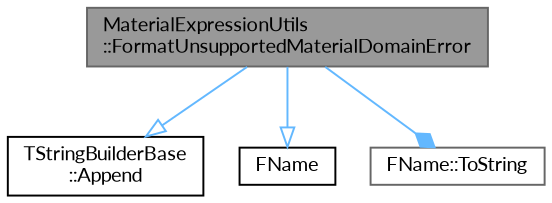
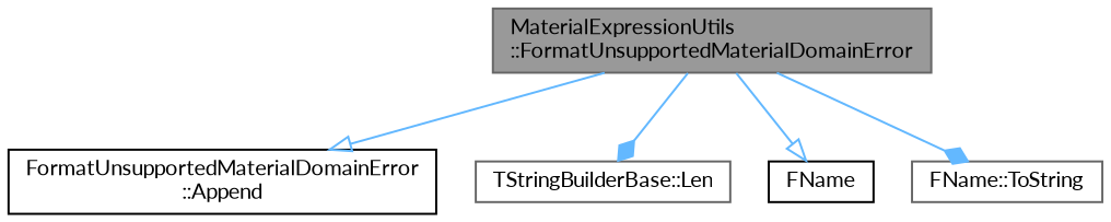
  digraph {
    fontname=Lato
    rankdir=TB
    node [color=gray40 fillcolor=white fontname=Lato fontsize=10 shape=box style=filled]
    edge [arrowhead=onormal color=steelblue1 fontname=Lato fontsize=10 labelfontname=Helvetica labelfontsize=10 style=solid]
    n1 [fillcolor=grey60 fontcolor=black height=0.2 label="MaterialExpressionUtils\l::FormatUnsupportedMaterialDomainError" width=0.4]
-   n2 [color=black height=0.2 label="TStringBuilderBase\l::Append" width=0.4]
+   n2 [color=black height=0.2 label="FormatUnsupportedMaterialDomainError\l::Append" width=0.4]
+   n3 [height=0.2 label="TStringBuilderBase::Len" width=0.4]
    n4 [color=black height=0.2 label=FName width=0.4]
    n5 [height=0.2 label="FName::ToString" width=0.4]
    n1 -> n2
+   n1 -> n3 [arrowhead=diamond]
    n1 -> n4
    n1 -> n5 [arrowhead=diamond]
  }
